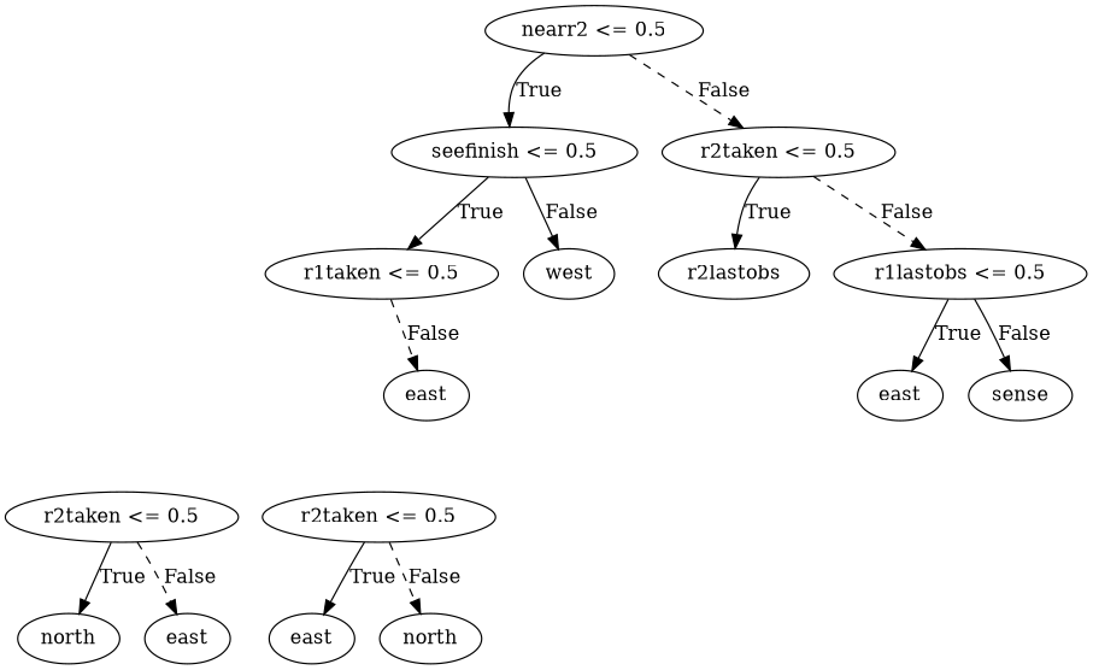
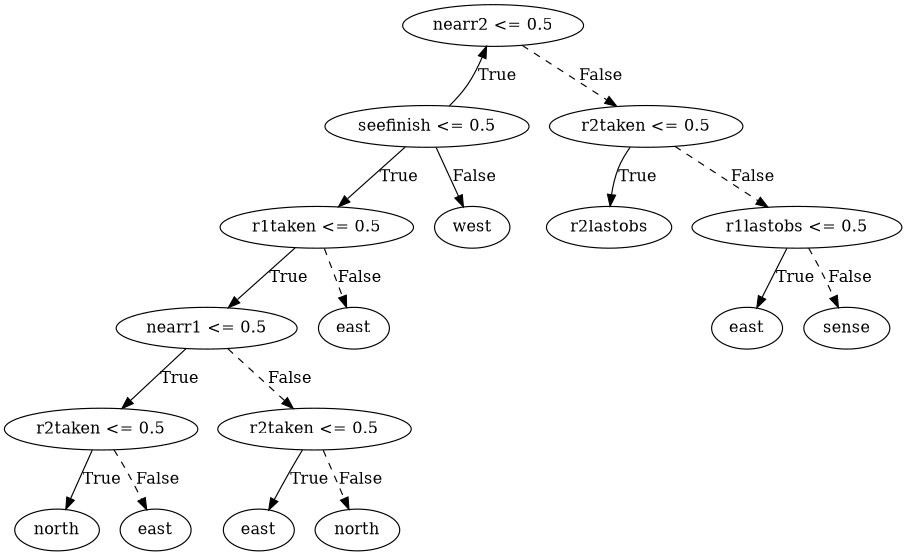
  digraph {
    n1 [label="nearr2 <= 0.5"]
    n2 [label="seefinish <= 0.5"]
    n3 [label="r2taken <= 0.5"]
    n4 [label="r1taken <= 0.5"]
    n5 [label=west]
    n6 [label=r2lastobs]
    n7 [label="r1lastobs <= 0.5"]
+   n8 [label="nearr1 <= 0.5"]
    n9 [label=east]
    n10 [label="r2taken <= 0.5"]
    n11 [label="r2taken <= 0.5"]
    n12 [label=north]
    n13 [label=east]
    n14 [label=east]
    n15 [label=north]
    n16 [label=east]
    n17 [label=sense]
-   n1 -> n2 [label=True]
+   n2 -> n1 [label=True]
    n1 -> n3 [label=False style=dashed]
    n2 -> n4 [label=True]
    n2 -> n5 [label=False style=solid]
    n3 -> n6 [label=True]
    n3 -> n7 [label=False style=dashed]
+   n4 -> n8 [label=True]
    n4 -> n9 [label=False style=dashed]
    n7 -> n16 [label=True]
-   n7 -> n17 [label=False style=solid]
+   n7 -> n17 [label=False style=dashed]
+   n8 -> n10 [label=True]
+   n8 -> n11 [label=False style=dashed]
    n10 -> n12 [label=True]
    n10 -> n13 [label=False style=dashed]
    n11 -> n14 [label=True]
    n11 -> n15 [label=False style=dashed]
  }
